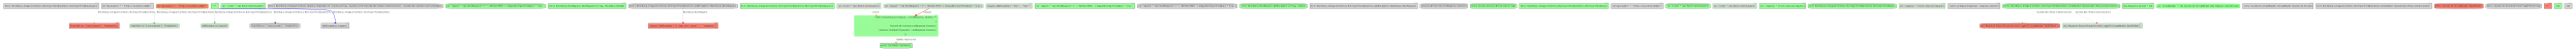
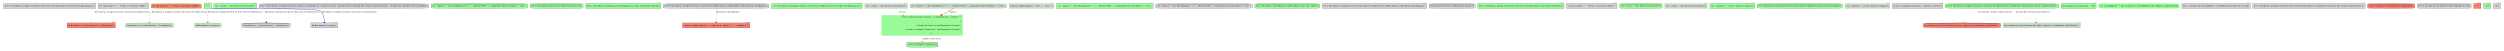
  digraph {
    fontname="Source Code Pro"
    node [cluster="RestSharp.IntegrationTests.MultipartFormDataTests.MultipartFormDataAsync()" fillcolor=lightgrey fontname="Source Code Pro" shape=folder style=filled]
    edge [arrowhead=box color=darkorange fontname="Source Code Pro" style=dotted]
    n0 [label="Entry RestSharp.IntegrationTests.MultipartFormDataTests.MultipartFormDataAsync()" span="10-10"]
    n1 [label="string baseUrl = ''http://localhost:8888/''" span="12-12"]
    d1 [color=green community=0 fillcolor=salmon label="string baseUrl = ''http://localhost:8888/''" prediction=0 shape=cylinder span="12-12"]
    n2 [fillcolor=salmon label="SimpleServer.Create(baseUrl, EchoHandler)" span="14-14"]
    n3 [fillcolor=palegreen label="var client = new RestClient(baseUrl)" span="16-16"]
    n8 [cluster="RestSharp.IntegrationTests.Helpers.SimpleServer.Create(string, System.Action<System.Net.HttpListenerContext>, System.Net.AuthenticationSchemes)" label="Entry RestSharp.IntegrationTests.Helpers.SimpleServer.Create(string, System.Action<System.Net.HttpListenerContext>, System.Net.AuthenticationSchemes)" shape=cylinder span="12-12"]
    n4 [fillcolor=palegreen label="var request = new RestRequest(''/'', Method.POST) { AlwaysMultipartFormData = true }" shape=cylinder span="17-17"]
+   n9 [cluster="RestSharp.RestClient.RestClient(string)" fillcolor=palegreen label="Entry RestSharp.RestClient.RestClient(string)" shape=cylinder span="150-150"]
    n10 [cluster="RestSharp.RestRequest.RestRequest(string, RestSharp.Method)" fillcolor=palegreen label="Entry RestSharp.RestRequest.RestRequest(string, RestSharp.Method)" span="93-93"]
    n11 [cluster="RestSharp.IntegrationTests.MultipartFormDataTests.AddParameters(RestSharp.RestRequest)" label="Entry RestSharp.IntegrationTests.MultipartFormDataTests.AddParameters(RestSharp.RestRequest)" shape=cylinder span="50-50"]
    d30 [cluster="RestSharp.IntegrationTests.MultipartFormDataTests.AddParameters(RestSharp.RestRequest)" fillcolor=salmon label="request.AddParameter(''a name with spaces'', ''somedata'')" span="53-53"]
    n7 [fillcolor=palegreen label="Exit RestSharp.IntegrationTests.MultipartFormDataTests.MultipartFormDataAsync()" span="10-10"]
    n13 [cluster="lambda expression" fillcolor=palegreen label="Entry localhost expression" shape=cylinder span="21-25"]
    d2 [color=green community=0 label="SimpleServer.Create(baseUrl, EchoHandler)" prediction=1 shape=cylinder span="14-14"]
    d3 [color=green community=0 label="var client = new RestClient(baseUrl)" prediction=2 span="16-16"]
    d6 [color=green community=0 fillcolor=palegreen label="client.ExecuteAsync(request, (restResponse, handle) =>\r\n                {\r\n                    Console.WriteLine(restResponse.Content);\r\n                    \\nAssert.AreEqual(Expected, restResponse.Content);\r\n                })" prediction=2 span="21-25"]
    d4 [color=green community=0 label="var request = new RestRequest(''/'', Method.POST) { AlwaysMultipartFormData = true }" prediction=2 shape=cylinder span="17-17"]
    d5 [color=green community=0 label="AddParameters(request)" prediction=1 shape=cylinder span="19-19"]
    d29 [cluster="RestSharp.IntegrationTests.MultipartFormDataTests.AddParameters(RestSharp.RestRequest)" color=green community=0 label="request.AddParameter(''foo'', ''bar'')" prediction=6 span="52-52"]
    n23 [cluster="RestSharp.IntegrationTests.MultipartFormDataTests.MultipartFormData()" fillcolor=palegreen label="var request = new RestRequest(''/'', Method.POST) { AlwaysMultipartFormData = true }" span="38-38"]
    d23 [cluster="RestSharp.IntegrationTests.MultipartFormDataTests.MultipartFormData()" label="var request = new RestRequest(''/'', Method.POST) { AlwaysMultipartFormData = true }" shape=cylinder span="38-38"]
    n32 [cluster="RestSharp.RestRequest.AddParameter(string, object)" fillcolor=palegreen label="Entry RestSharp.RestRequest.AddParameter(string, object)" shape=cylinder span="373-373"]
    n31 [cluster="RestSharp.IntegrationTests.MultipartFormDataTests.AddParameters(RestSharp.RestRequest)" label="Exit RestSharp.IntegrationTests.MultipartFormDataTests.AddParameters(RestSharp.RestRequest)" span="50-50"]
    n14 [cluster="lambda expression" label="Console.WriteLine(restResponse.Content)" shape=cylinder span="23-23"]
-   n17 [cluster="System.Console.WriteLine(string)" fillcolor=palegreen label="Entry System.Console.WriteLine(string)" shape=cylinder span="0-0"]
    n19 [cluster="RestSharp.IntegrationTests.MultipartFormDataTests.MultipartFormData()" fillcolor=palegreen label="Entry RestSharp.IntegrationTests.MultipartFormDataTests.MultipartFormData()" span="30-30"]
    n20 [cluster="RestSharp.IntegrationTests.MultipartFormDataTests.MultipartFormData()" label="string baseUrl = ''http://localhost:8888/''" span="33-33"]
    n21 [cluster="RestSharp.IntegrationTests.MultipartFormDataTests.MultipartFormData()" label="SimpleServer.Create(baseUrl, EchoHandler)" shape=cylinder span="35-35"]
    n22 [cluster="RestSharp.IntegrationTests.MultipartFormDataTests.MultipartFormData()" fillcolor=palegreen label="var client = new RestClient(baseUrl)" shape=cylinder span="37-37"]
    d22 [cluster="RestSharp.IntegrationTests.MultipartFormDataTests.MultipartFormData()" color=green community=0 label="var client = new RestClient(baseUrl)" prediction=7 span="37-37"]
    n25 [cluster="RestSharp.IntegrationTests.MultipartFormDataTests.MultipartFormData()" fillcolor=palegreen label="var response = client.Execute(request)" span="42-42"]
    n27 [cluster="RestSharp.IntegrationTests.MultipartFormDataTests.MultipartFormData()" fillcolor=palegreen label="Exit RestSharp.IntegrationTests.MultipartFormDataTests.MultipartFormData()" shape=cylinder span="30-30"]
    d25 [cluster="RestSharp.IntegrationTests.MultipartFormDataTests.MultipartFormData()" color=green community=0 label="var response = client.Execute(request)" prediction=8 span="42-42"]
    d24 [cluster="RestSharp.IntegrationTests.MultipartFormDataTests.MultipartFormData()" label="AddParameters(request)" span="40-40"]
    d26 [cluster="RestSharp.IntegrationTests.MultipartFormDataTests.MultipartFormData()" label="Assert.AreEqual(Expected, response.Content)" span="46-46"]
    n33 [cluster="RestSharp.IntegrationTests.MultipartFormDataTests.EchoHandler(System.Net.HttpListenerContext)" fillcolor=palegreen label="Entry RestSharp.IntegrationTests.MultipartFormDataTests.EchoHandler(System.Net.HttpListenerContext)" shape=cylinder span="65-65"]
    n36 [cluster="RestSharp.IntegrationTests.MultipartFormDataTests.EchoHandler(System.Net.HttpListenerContext)" fillcolor=salmon label="obj.Response.OutputStream.WriteStringUtf8(streamReader.ReadToEnd())" shape=cylinder span="71-71"]
    d36 [cluster="RestSharp.IntegrationTests.MultipartFormDataTests.EchoHandler(System.Net.HttpListenerContext)" color=green community=0 label="obj.Response.OutputStream.WriteStringUtf8(streamReader.ReadToEnd())" prediction=10 span="71-71"]
-   n34 [cluster="RestSharp.IntegrationTests.MultipartFormDataTests.EchoHandler(System.Net.HttpListenerContext)" fillcolor=palegreen label="obj.Response.System = 200" span="67-67"]
+   n34 [cluster="RestSharp.IntegrationTests.MultipartFormDataTests.EchoHandler(System.Net.HttpListenerContext)" fillcolor=palegreen label="obj.Response.StatusCode = 200" span="67-67"]
    d35 [cluster="RestSharp.IntegrationTests.MultipartFormDataTests.EchoHandler(System.Net.HttpListenerContext)" color=green community=0 fillcolor=palegreen label="var streamReader = new System.IO.StreamReader(obj.Request.InputStream)" prediction=9 shape=cylinder span="69-69"]
    n38 [cluster="System.IO.StreamReader.StreamReader(System.IO.Stream)" label="Entry System.IO.StreamReader.StreamReader(System.IO.Stream)" span="0-0"]
    n37 [cluster="RestSharp.IntegrationTests.MultipartFormDataTests.EchoHandler(System.Net.HttpListenerContext)" label="Exit RestSharp.IntegrationTests.MultipartFormDataTests.EchoHandler(System.Net.HttpListenerContext)" span="65-65"]
    n39 [cluster="System.IO.StreamReader.ReadToEnd()" fillcolor=salmon label="Entry System.IO.StreamReader.ReadToEnd()" shape=cylinder span="0-0"]
    n40 [cluster="System.IO.Stream.WriteStringUtf8(string)" label="Entry System.IO.Stream.WriteStringUtf8(string)" shape=cylinder span="7-7"]
    n12 [fillcolor=salmon cluster=""]
    n18 [fillcolor=palegreen cluster=""]
    n28 [cluster=""]
    n41 [fillcolor=palegreen cluster=""]
    n11 -> d30 [color=red label="RestSharp.RestRequest" style=dashed]
    d3 -> d6 [label=client style=dashed]
    d6 -> n13 [label="lambda expression"]
    d4 -> d6 [color=red label=request style=bold]
    n33 -> n36 [arrowhead=vee label="System.Net.HttpListenerContext"]
    n33 -> d36 [arrowhead=vee color=red label="System.Net.HttpListenerContext"]
    n41 -> n2 [arrowhead=tee label="RestSharp.IntegrationTests.MultipartFormDataTests"]
    n41 -> d2 [arrowhead=tee color=darkgreen label="RestSharp.IntegrationTests.MultipartFormDataTests" style=dashed]
    n41 -> d5 [arrowhead=vee color=darkgreen label="RestSharp.IntegrationTests.MultipartFormDataTests" style=dashed]
    n41 -> n21 [color=darkgreen label="RestSharp.IntegrationTests.MultipartFormDataTests"]
    n41 -> d24 [arrowhead=tee color=blue label="RestSharp.IntegrationTests.MultipartFormDataTests" style=bold]
  }
